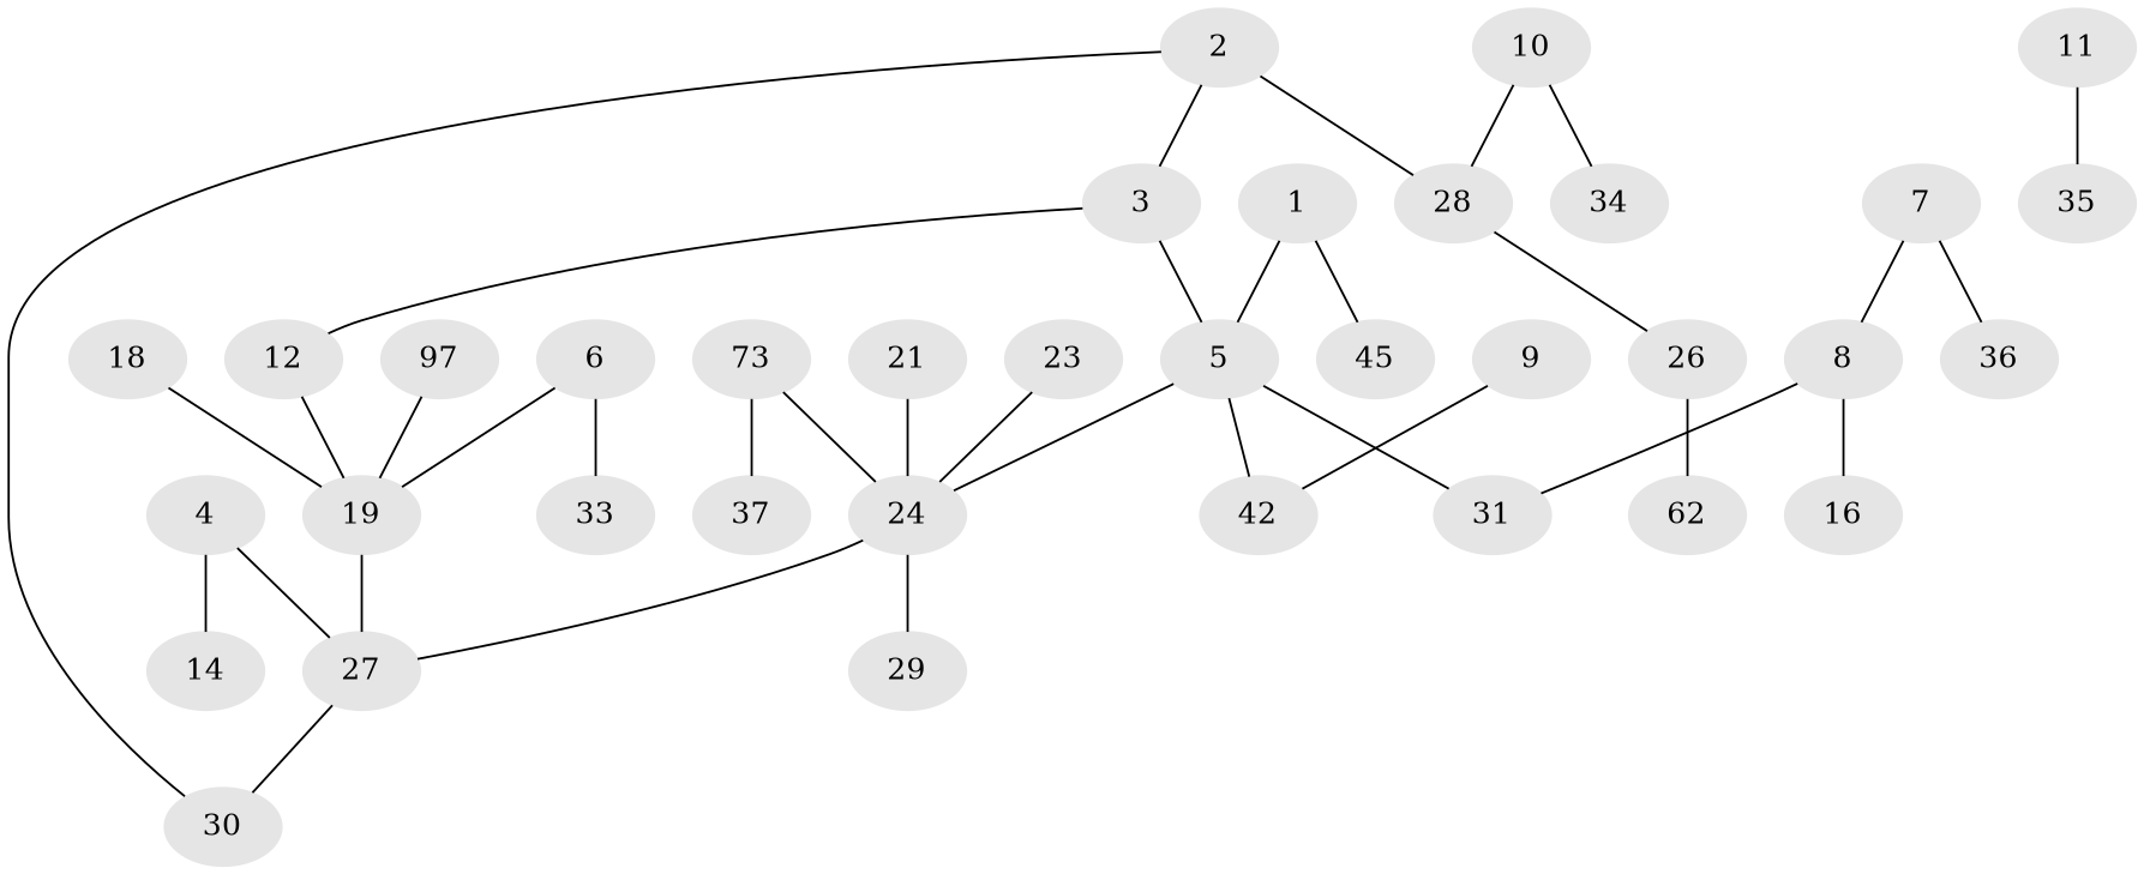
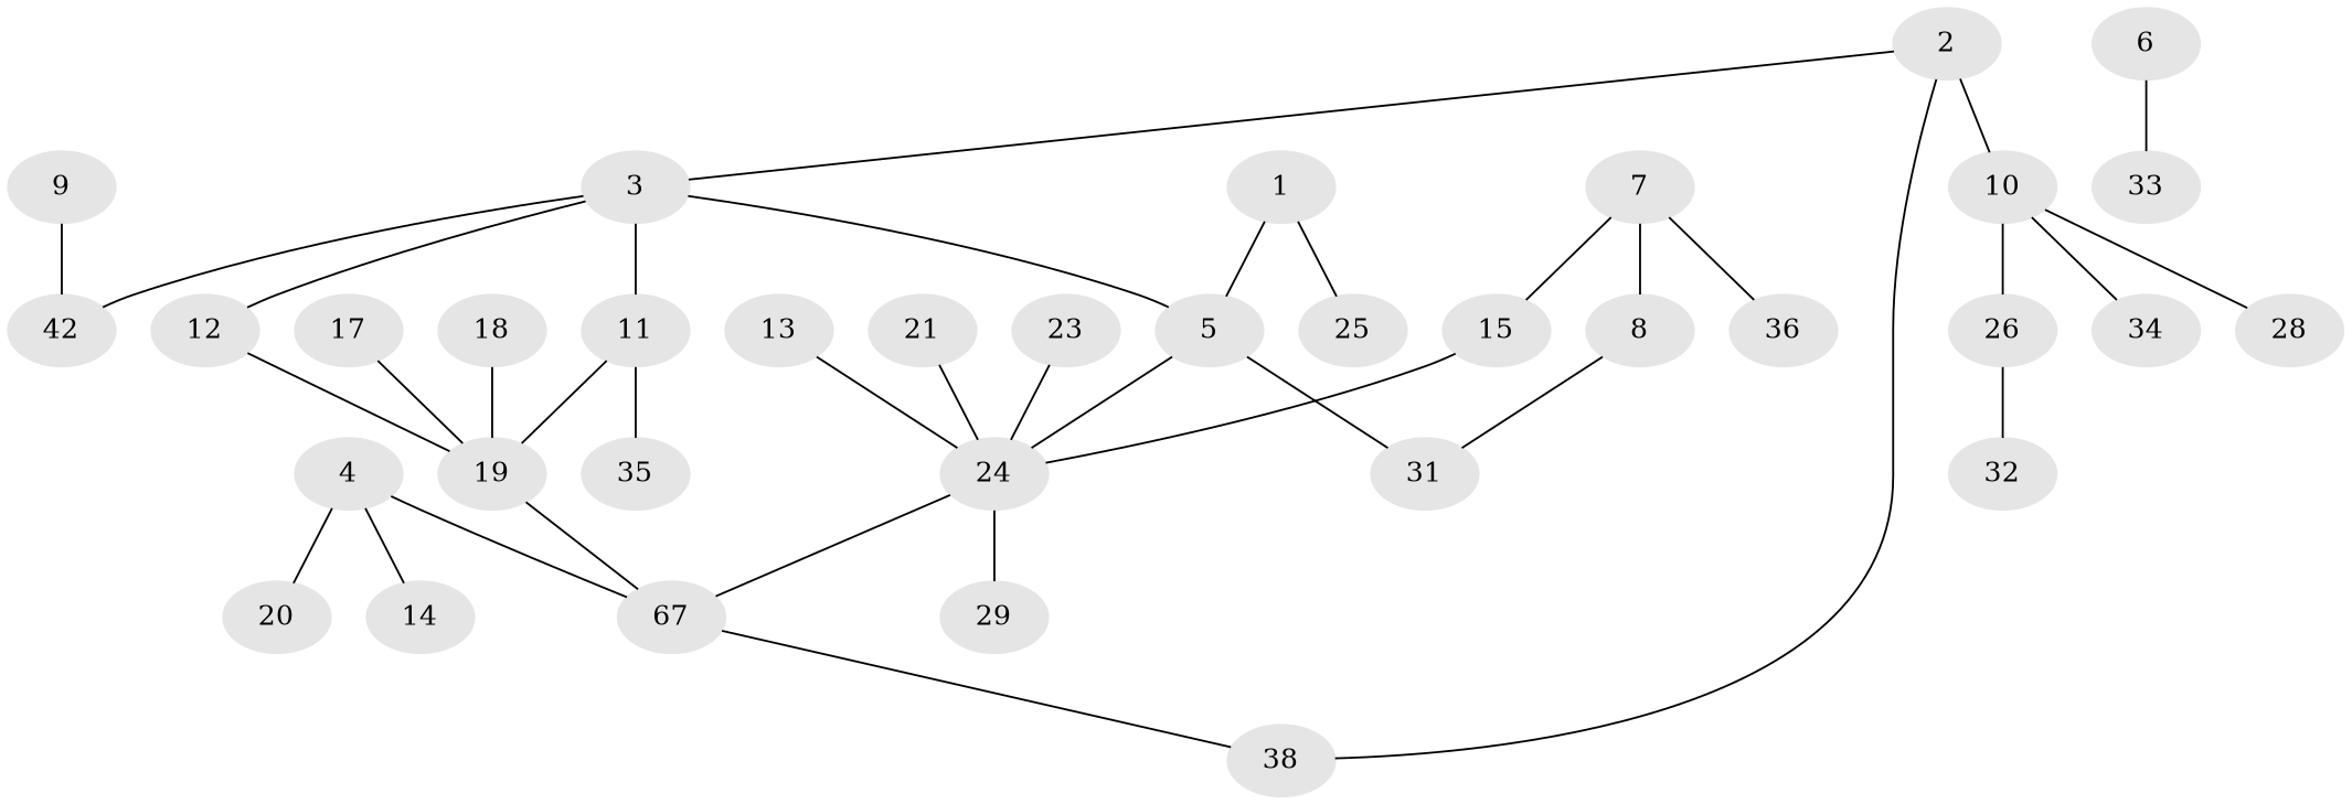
  graph {
    node [color=gray90 style=filled]
    edge [weight=1.0]
    1
    5
-   25 [label=45]
+   25
    24
    31
    2
    3
    28
-   30
+   30 [label=38]
    11
    n11 [label=42]
    12
    35
    4
    14
-   27
+   20
+   27 [label=67]
    19
    29
    6
    33
    7
+   15
    36
    8
-   16
    9
    10
    26
    34
-   32 [label=62]
-   13 [label=73]
-   37
-   17 [label=97]
+   32
+   13
+   17
    18
    21
    23
    1 -- 5
    1 -- 25
    5 -- 24
    5 -- 31
    24 -- 27
    24 -- 29
    2 -- 3
-   2 -- 28 [weight=2.0]
+   2 -- 10 [weight=2.0]
    2 -- 30
    3 -- 5
-   5 -- n11
+   3 -- 11
+   3 -- n11
    3 -- 12
    11 -- 35
    12 -- 19
    4 -- 14
+   4 -- 20
    4 -- 27
    27 -- 30
    19 -- 27
-   6 -- 19
+   11 -- 19
    6 -- 33
+   7 -- 15
    7 -- 36
    7 -- 8
+   15 -- 24
    8 -- 31
-   8 -- 16
    9 -- n11
    10 -- 28
-   28 -- 26
+   10 -- 26
    10 -- 34
    26 -- 32
    13 -- 24
-   13 -- 37
    17 -- 19
    18 -- 19
    21 -- 24
    23 -- 24
  }
